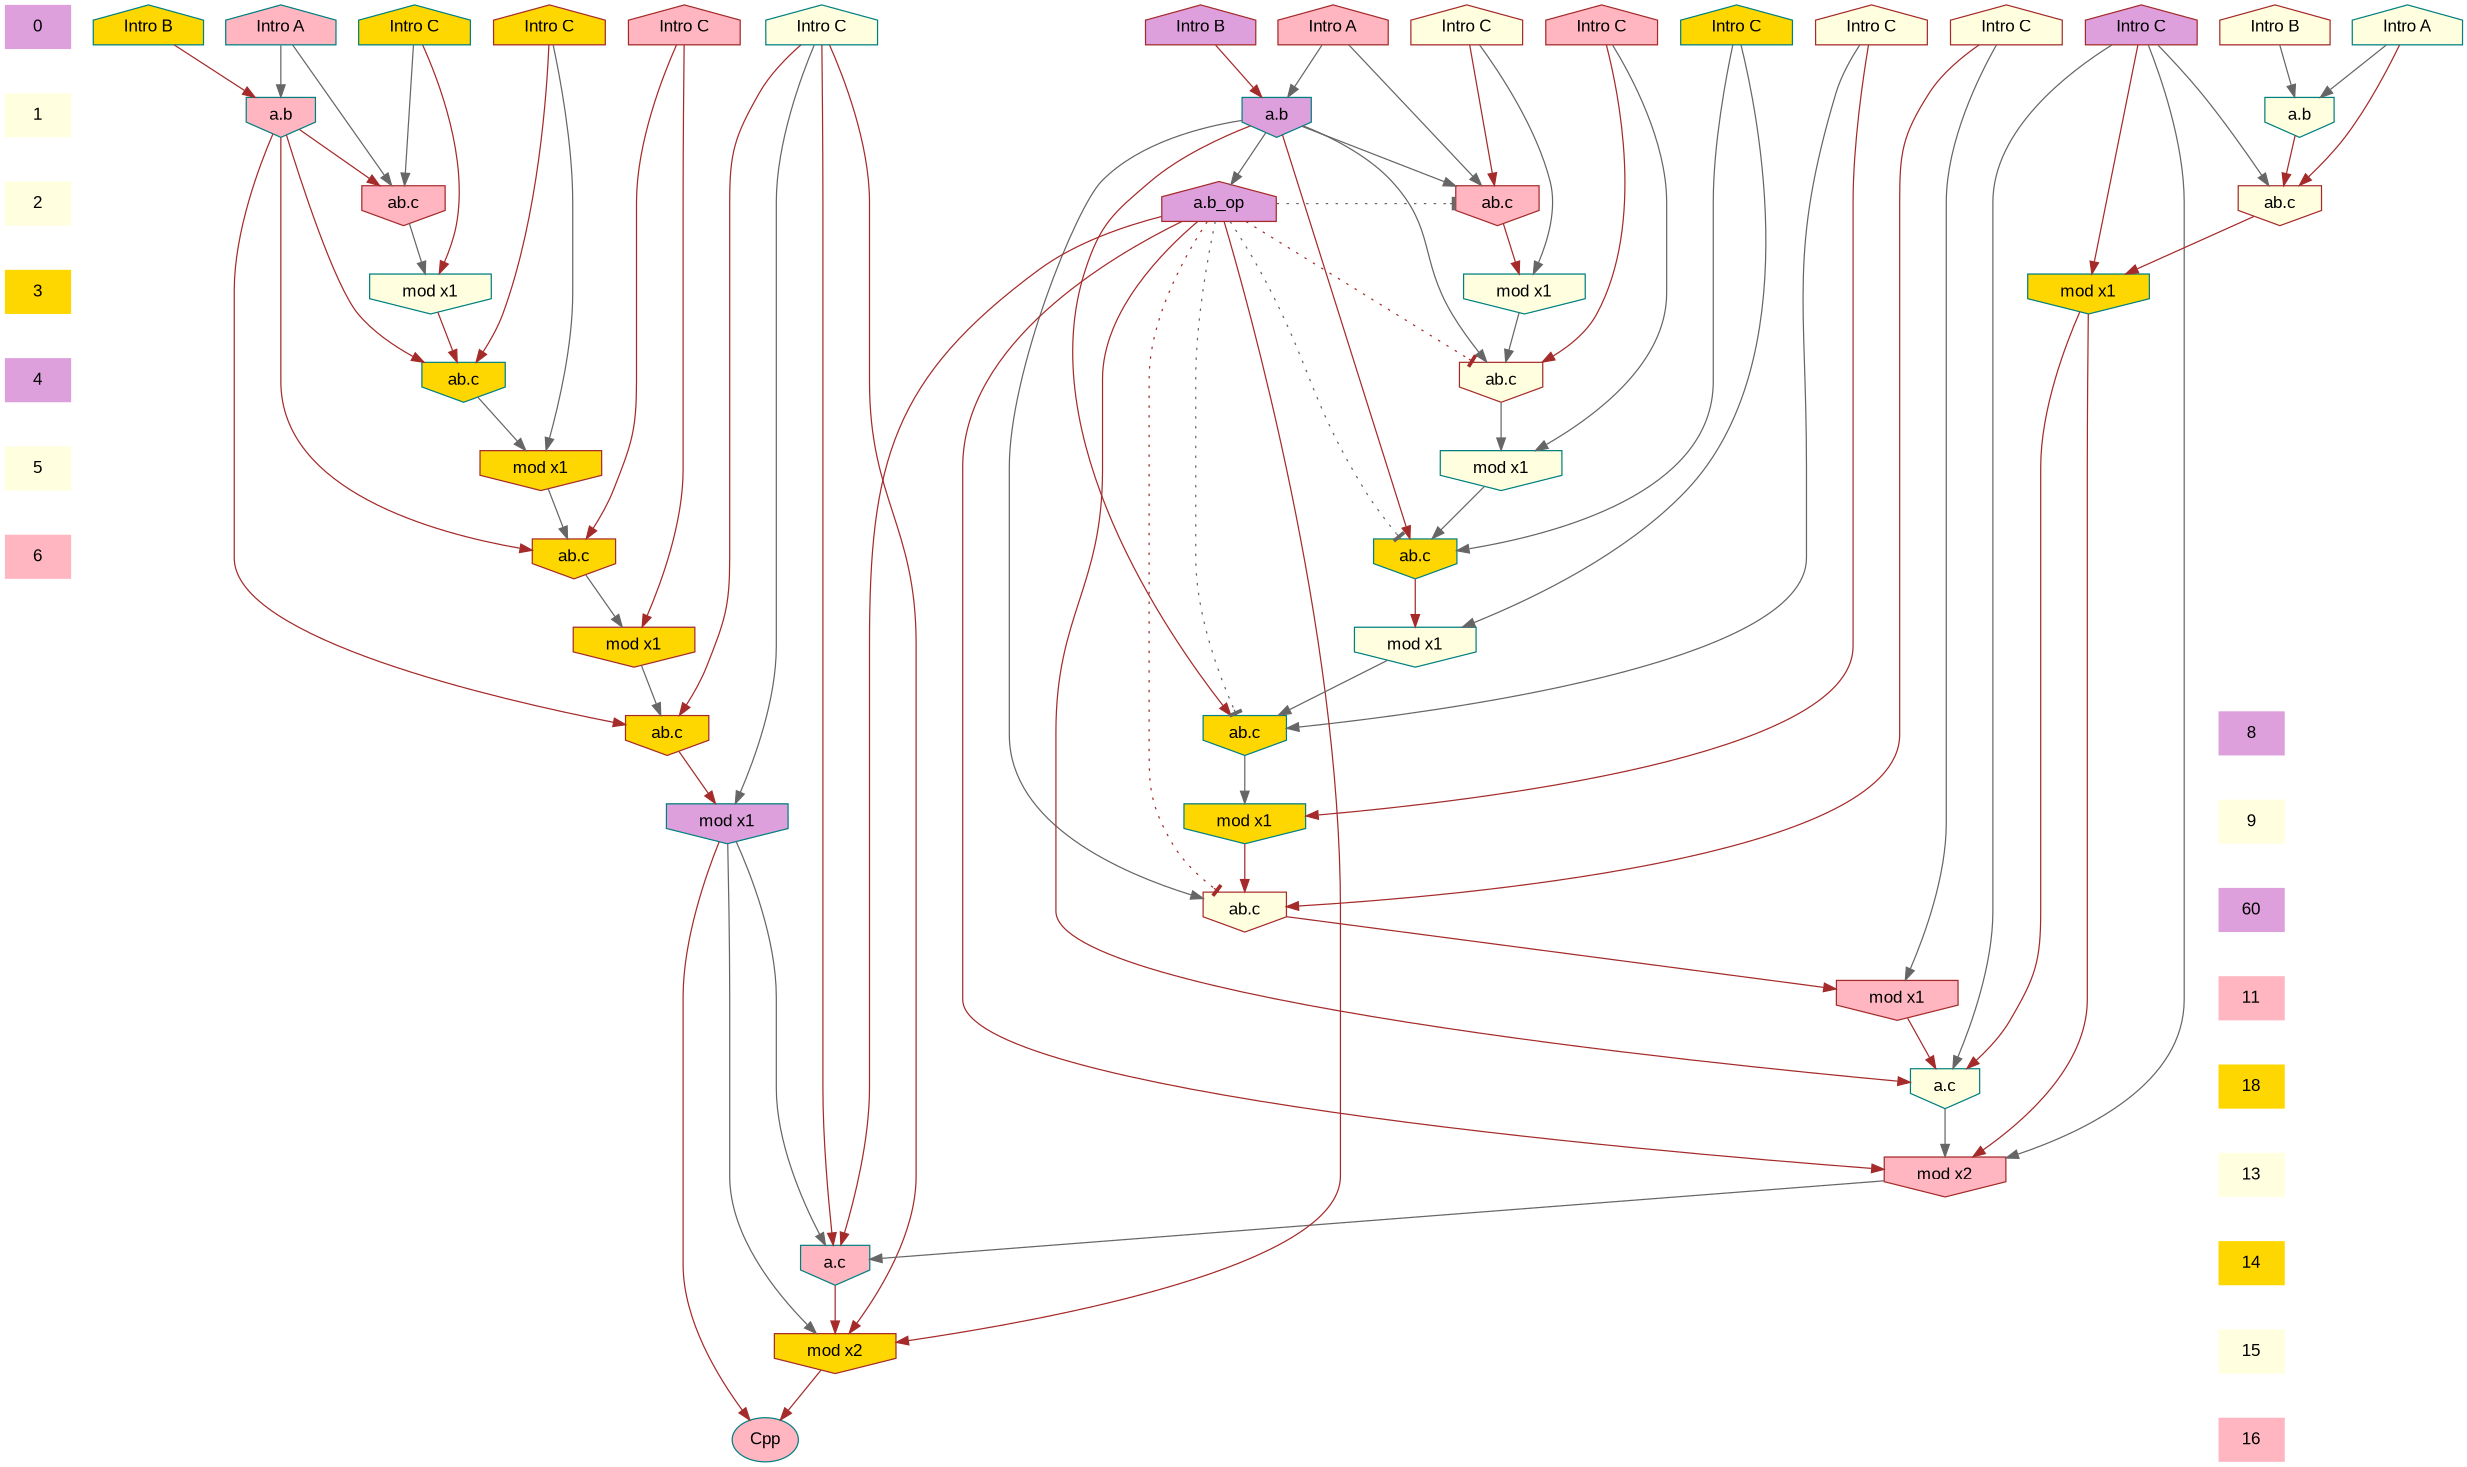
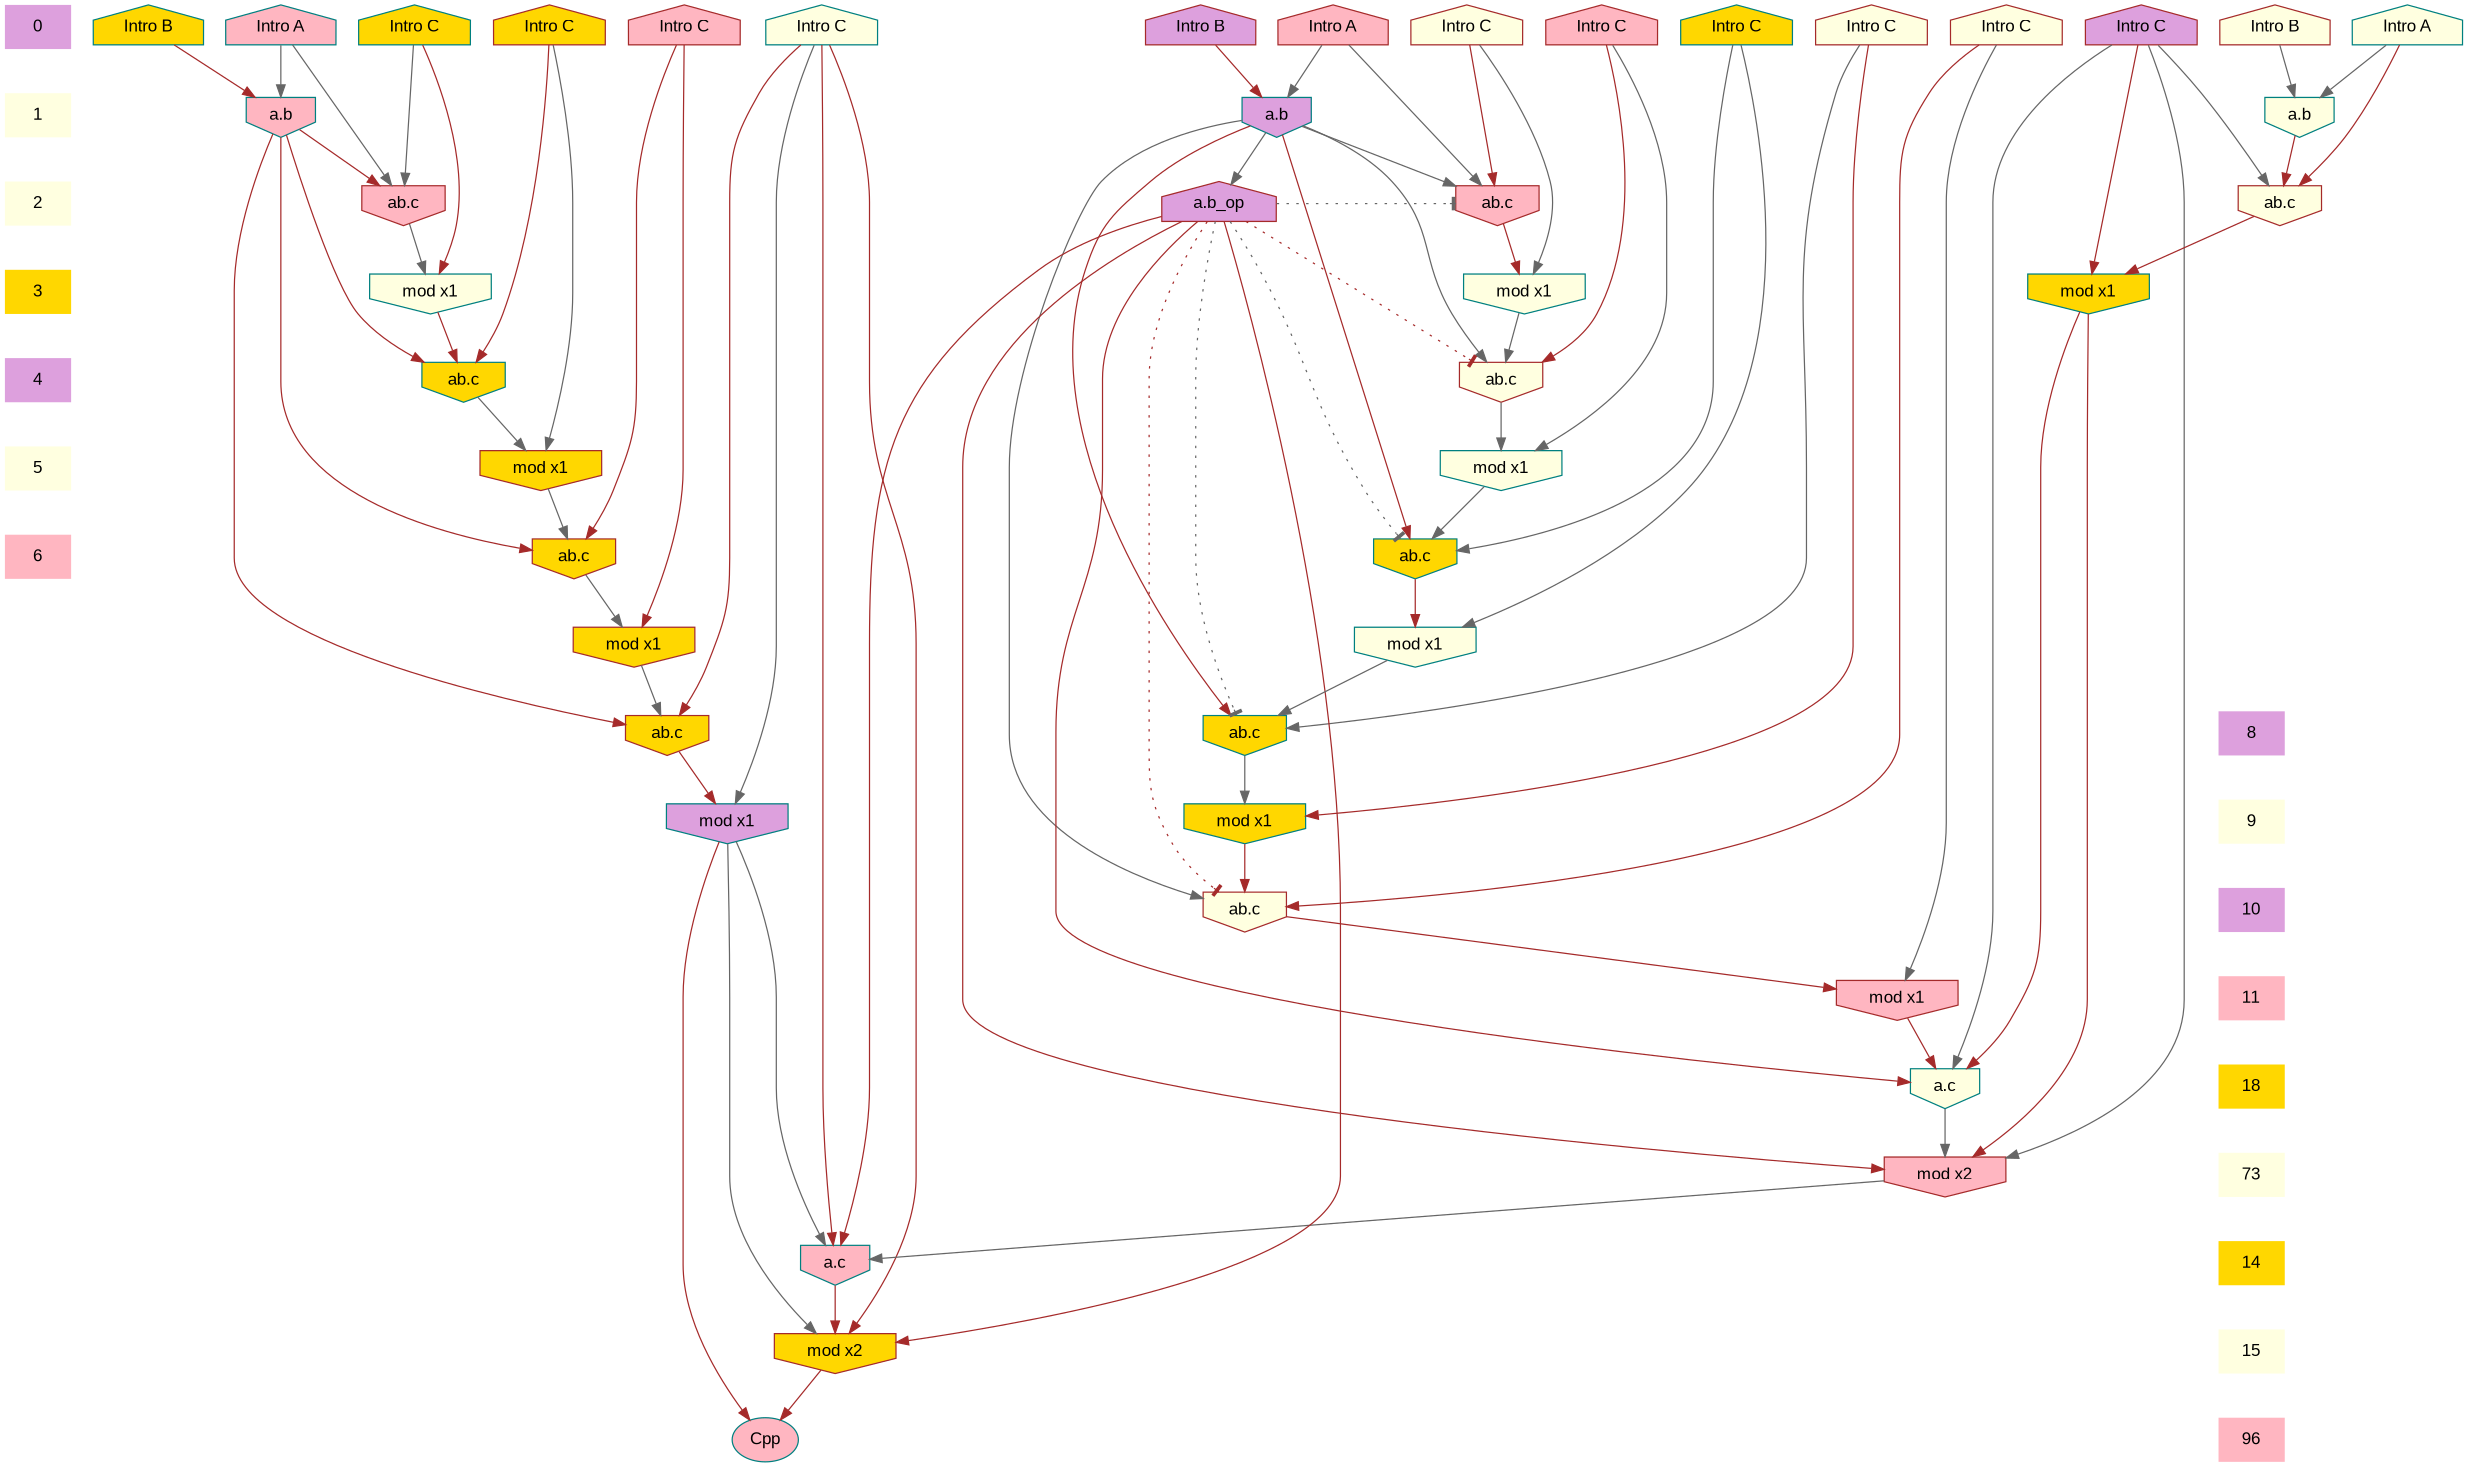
  digraph {
    fontname="Liberation Sans"
    ranksep=.5
    node [color=brown fillcolor=lightyellow fontname="Liberation Sans" shape=invhouse style=filled]
    edge [fontname="Liberation Sans" color=brown]
    0 [fillcolor=plum shape=plaintext]
    n2 [color=teal label="Intro A" shape=house]
    n3 [color=teal fillcolor=gold label="Intro B" shape=house]
    n4 [color=teal fillcolor=lightpink label="Intro A" shape=house]
    n5 [fillcolor=lightpink label="Intro A" shape=house]
    n6 [label="Intro B" shape=house]
    n7 [fillcolor=plum label="Intro B" shape=house]
    n8 [fillcolor=gold label="Intro C" shape=house]
    n9 [color=teal label="Intro C" shape=house]
    n10 [color=teal fillcolor=gold label="Intro C" shape=house]
    n11 [label="Intro C" shape=house]
    n12 [fillcolor=lightpink label="Intro C" shape=house]
    n13 [color=teal fillcolor=gold label="Intro C" shape=house]
    n14 [fillcolor=plum label="Intro C" shape=house]
    n15 [label="Intro C" shape=house]
    n16 [label="Intro C" shape=house]
    n17 [fillcolor=lightpink label="Intro C" shape=house]
-   13 [shape=plaintext]
+   13 [shape=plaintext label=73]
    n19 [fillcolor=lightpink label="mod x2"]
    1 [shape=plaintext]
    n21 [color=teal fillcolor=plum label="a.b"]
    n22 [color=teal label="a.b"]
    n23 [color=teal fillcolor=lightpink label="a.b"]
    2 [shape=plaintext]
    n25 [fillcolor=lightpink label="ab.c"]
    n26 [label="ab.c"]
    n27 [fillcolor=lightpink label="ab.c"]
    n28 [fillcolor=plum label="a.b_op" shape=house]
    3 [fillcolor=gold shape=plaintext]
    n30 [color=teal label="mod x1"]
    n31 [color=teal fillcolor=gold label="mod x1"]
    n32 [color=teal label="mod x1"]
    4 [color=teal fillcolor=plum shape=plaintext]
    n34 [label="ab.c"]
    n35 [color=teal fillcolor=gold label="ab.c"]
    5 [color=teal shape=plaintext]
    n37 [color=teal label="mod x1"]
    n38 [fillcolor=gold label="mod x1"]
    6 [fillcolor=lightpink shape=plaintext]
    n40 [color=teal fillcolor=gold label="ab.c"]
    n41 [fillcolor=gold label="ab.c"]
    n42 [color=teal label="mod x1"]
    n43 [fillcolor=gold label="mod x1"]
    8 [color=teal fillcolor=plum shape=plaintext]
    n45 [color=teal fillcolor=gold label="ab.c"]
    n46 [fillcolor=gold label="ab.c"]
    9 [color=teal shape=plaintext]
    n48 [color=teal fillcolor=gold label="mod x1"]
    n49 [color=teal fillcolor=plum label="mod x1"]
-   10 [color=teal fillcolor=plum shape=plaintext label=60]
+   10 [color=teal fillcolor=plum shape=plaintext]
    n51 [label="ab.c"]
    11 [fillcolor=lightpink shape=plaintext]
    n53 [fillcolor=lightpink label="mod x1"]
    n54 [fillcolor=gold label=18 shape=plaintext]
    n55 [color=teal label="a.c"]
    14 [color=teal fillcolor=gold shape=plaintext]
    n57 [color=teal fillcolor=lightpink label="a.c"]
    15 [color=teal shape=plaintext]
    n59 [fillcolor=gold label="mod x2"]
-   16 [color=teal fillcolor=lightpink shape=plaintext]
+   16 [color=teal fillcolor=lightpink shape=plaintext label=96]
    n61 [color=teal fillcolor=lightpink label=Cpp shape=""]
    subgraph sub_1 {
      rank=same
      0
      n2
      n3
      n4
      n5
      n6
      n7
      n8
      n9
      n10
      n11
      n12
      n13
      n14
      n15
      n16
      n17
    }
    subgraph sub_2 {
      rank=same
      13
      n19
    }
    subgraph sub_3 {
      rank=same
      1
      n21
      n22
      n23
    }
    subgraph sub_4 {
      rank=same
      2
      n25
      n26
      n27
      n28
    }
    subgraph sub_5 {
      rank=same
      3
      n30
      n31
      n32
    }
    subgraph sub_6 {
      rank=same
      4
      n34
      n35
    }
    subgraph sub_7 {
      rank=same
      5
      n37
      n38
    }
    subgraph sub_8 {
      rank=same
      6
      n40
      n41
    }
    subgraph sub_9 {
      rank=same
      n42
      n43
    }
    subgraph sub_10 {
      rank=same
      8
      n45
      n46
    }
    subgraph sub_11 {
      rank=same
      9
      n48
      n49
    }
    subgraph sub_12 {
      rank=same
      10
      n51
    }
    subgraph sub_13 {
      rank=same
      11
      n53
    }
    subgraph sub_14 {
      rank=same
      n54
      n55
    }
    subgraph sub_15 {
      rank=same
      14
      n57
    }
    subgraph sub_16 {
      rank=same
      15
      n59
    }
    subgraph sub_17 {
      rank=same
      16
      n61
    }
    0 -> 1 [style=invis color=""]
    n2 -> n22 [color=gray40]
    n2 -> n26
    n3 -> n23
    n4 -> n23 [color=gray40]
    n4 -> n27 [color=gray40]
    n5 -> n21 [color=gray40]
    n5 -> n25 [color=gray40]
    n6 -> n22 [color=gray40]
    n7 -> n21
    n8 -> n35
    n8 -> n38 [color=gray40]
    n9 -> n46
    n9 -> n49 [color=gray40]
    n9 -> n57
    n9 -> n59
    n10 -> n27 [color=gray40]
    n10 -> n32
    n11 -> n25
    n11 -> n30 [color=gray40]
    n12 -> n41
    n12 -> n43
    n13 -> n40 [color=gray40]
    n13 -> n42 [color=gray40]
    n14 -> n19 [color=gray40]
    n14 -> n26 [color=gray40]
    n14 -> n31
    n14 -> n55 [color=gray40]
    n15 -> n51
    n15 -> n53 [color=gray40]
    n16 -> n45 [color=gray40]
    n16 -> n48
    n17 -> n34
    n17 -> n37 [color=gray40]
    13 -> 14 [style=invis color=""]
    n19 -> n57 [color=gray40]
    1 -> 2 [style=invis color=""]
    n21 -> n25 [color=gray40]
    n21 -> n28 [color=gray40]
    n21 -> n34 [color=gray40]
    n21 -> n40
    n21 -> n45
    n21 -> n51 [color=gray40]
    n22 -> n26
    n23 -> n27
    n23 -> n35
    n23 -> n41
    n23 -> n46
    2 -> 3 [style=invis color=""]
    n25 -> n30
    n26 -> n31
    n27 -> n32 [color=gray40]
    n28 -> n19
    n28 -> n25 [arrowhead=tee color=gray40 style=dotted]
    n28 -> n34 [arrowhead=tee style=dotted]
    n28 -> n40 [arrowhead=tee color=gray40 style=dotted]
    n28 -> n45 [arrowhead=tee color=gray40 style=dotted]
    n28 -> n51 [arrowhead=tee style=dotted]
    n28 -> n55
    n28 -> n57
    n28 -> n59
    3 -> 4 [style=invis color=""]
    n30 -> n34 [color=gray40]
    n31 -> n19
    n31 -> n55
    n32 -> n35
    4 -> 5 [style=invis color=""]
    n34 -> n37 [color=gray40]
    n35 -> n38 [color=gray40]
    5 -> 6 [style=invis color=""]
    n37 -> n40 [color=gray40]
    n38 -> n41 [color=gray40]
    n40 -> n42
    n41 -> n43 [color=gray40]
    n42 -> n45 [color=gray40]
    n43 -> n46 [color=gray40]
    8 -> 9 [style=invis color=""]
    n45 -> n48 [color=gray40]
    n46 -> n49
    9 -> 10 [style=invis color=""]
    n48 -> n51
    n49 -> n57 [color=gray40]
    n49 -> n59 [color=gray40]
    n49 -> n61
    10 -> 11 [style=invis color=""]
    n51 -> n53
    11 -> n54 [style=invis color=""]
    n53 -> n55
    n54 -> 13 [style=invis color=""]
    n55 -> n19 [color=gray40]
    14 -> 15 [style=invis color=""]
    n57 -> n59
    15 -> 16 [style=invis color=""]
    n59 -> n61
  }
